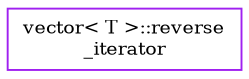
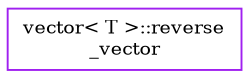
  digraph {
    rankdir=LR
    fontname="DejaVu Serif"
-   n1 [color=purple fillcolor=white fontname="DejaVu Serif" fontsize=10 height=0.2 label="vector\< T \>::reverse\l_iterator" shape=record style=filled width=0.4]
+   n1 [color=purple fillcolor=white fontname="DejaVu Serif" fontsize=10 height=0.2 label="vector\< T \>::reverse\l_vector" shape=record style=filled width=0.4]
  }
